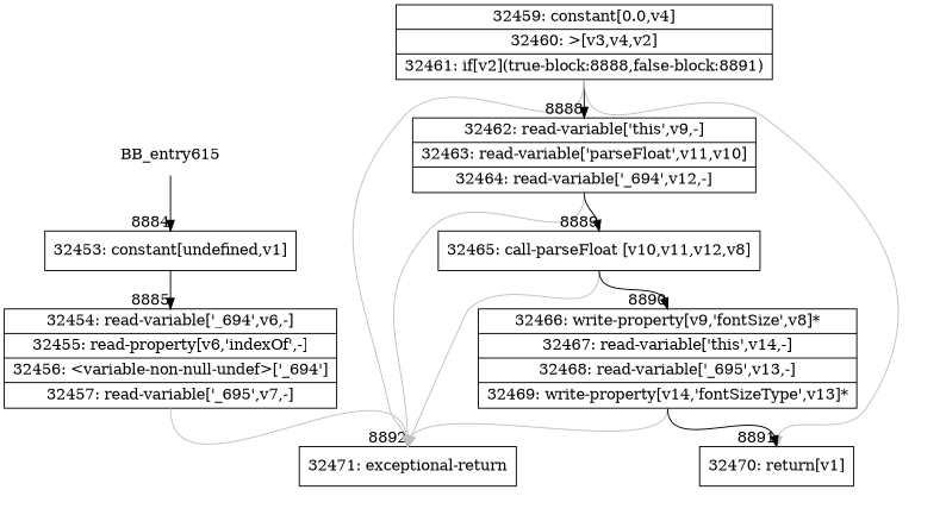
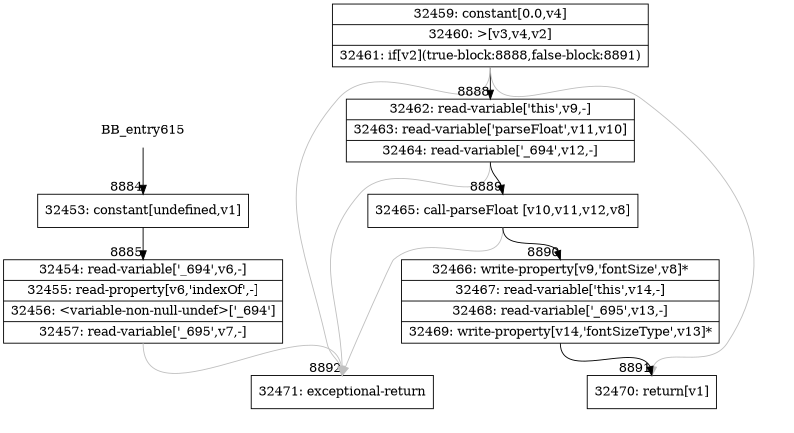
  digraph {
    rankdir=TD
    node [shape=record]
    edge [headport=n tailport=s]
    BB_entry615 [shape=none]
    n2 [label="{32453: constant[undefined,v1]}"]
    n3 [label="{32454: read-variable['_694',v6,-]|32455: read-property[v6,'indexOf',-]|32456: \<variable-non-null-undef\>['_694']|32457: read-variable['_695',v7,-]}"]
    n4 [label="{32471: exceptional-return}"]
    n5 [label="{32459: constant[0.0,v4]|32460: \>[v3,v4,v2]|32461: if[v2](true-block:8888,false-block:8891)}"]
    n6 [label="{32462: read-variable['this',v9,-]|32463: read-variable['parseFloat',v11,v10]|32464: read-variable['_694',v12,-]}"]
    n7 [label="{32470: return[v1]}"]
    n8 [label="{32465: call-parseFloat [v10,v11,v12,v8]}"]
    n9 [label="{32466: write-property[v9,'fontSize',v8]*|32467: read-variable['this',v14,-]|32468: read-variable['_695',v13,-]|32469: write-property[v14,'fontSizeType',v13]*}"]
    BB_entry615 -> n2 [headlabel="    8884"]
    n2 -> n3 [headlabel="      8885"]
    n3 -> n4 [color=gray headlabel="      8892"]
    n5 -> n4 [color=gray]
    n5 -> n6 [headlabel="      8888"]
    n5 -> n7 [color=gray headlabel="      8891"]
    n6 -> n4 [color=gray]
    n6 -> n8 [headlabel="      8889"]
    n8 -> n4 [color=gray]
    n8 -> n9 [headlabel="      8890"]
-   n9 -> n4 [color=gray]
    n9 -> n7
  }
